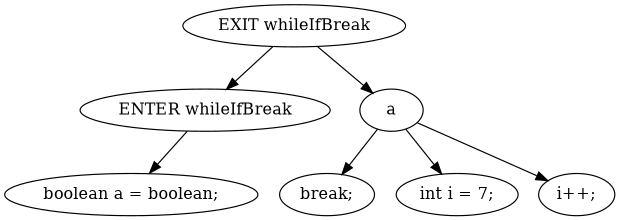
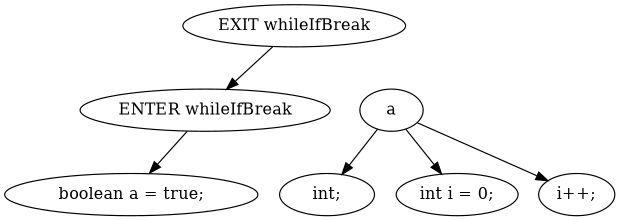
  digraph {
    n1 [label="ENTER whileIfBreak"]
-   n2 [label="boolean a = boolean;"]
+   n2 [label="boolean a = true;"]
    n3 [label="EXIT whileIfBreak"]
    n4 [label=a]
-   n5 [label="break;"]
-   n6 [label="int i = 7;"]
+   n5 [label="int;"]
+   n6 [label="int i = 0;"]
    n7 [label="i++;"]
    n1 -> n2
    n3 -> n1
-   n3 -> n4
    n4 -> n5
    n4 -> n6
    n4 -> n7
  }
